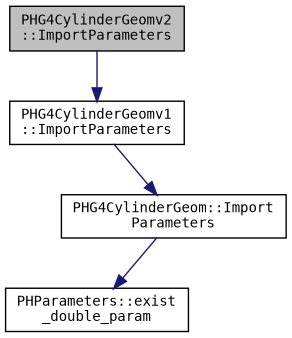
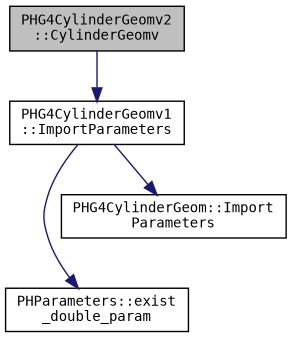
  digraph {
    fontname="DejaVu Sans Mono"
    rankdir=TB
    node [color=black fontname="DejaVu Sans Mono" fontsize=10 shape=record]
    edge [color=midnightblue fontname="DejaVu Sans Mono" fontsize=10 labelfontname=FreeSans labelfontsize=10 style=solid]
-   n1 [fillcolor=grey75 fontcolor=black height=0.2 label="PHG4CylinderGeomv2\l::ImportParameters" style=filled width=0.4]
+   n1 [fillcolor=grey75 fontcolor=black height=0.2 label="PHG4CylinderGeomv2\l::CylinderGeomv" style=filled width=0.4]
    n2 [height=0.2 label="PHG4CylinderGeomv1\l::ImportParameters" width=0.4]
    n3 [height=0.2 label="PHParameters::exist\l_double_param" width=0.4]
    n4 [height=0.2 label="PHG4CylinderGeom::Import\lParameters" width=0.4]
    n1 -> n2
-   n4 -> n3
+   n2 -> n3
    n2 -> n4
  }
